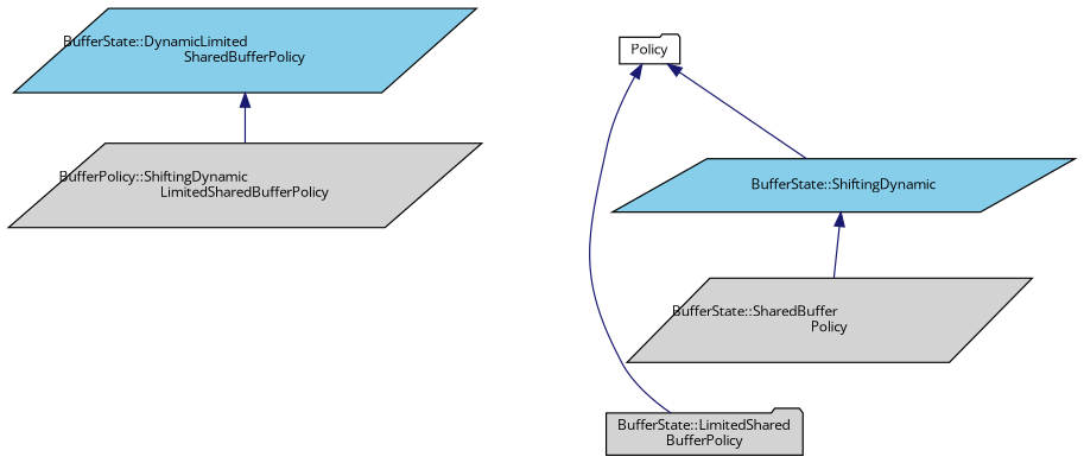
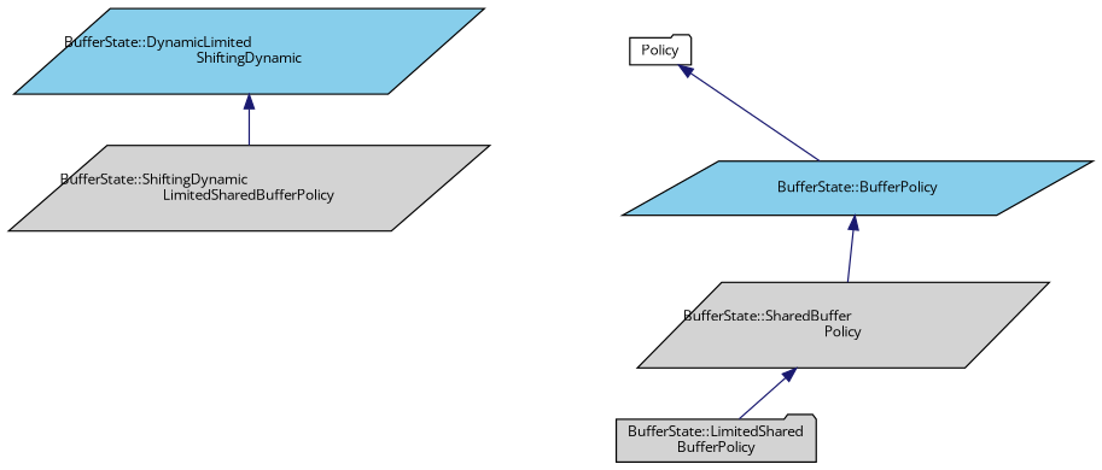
  digraph {
    fontname="Open Sans"
    node [color=black fillcolor=lightgrey fontname="Open Sans" fontsize=10 shape=parallelogram style=filled]
    edge [color=midnightblue dir=back fontname="Open Sans" fontsize=10 labelfontname=FreeSans labelfontsize=10 style=solid]
-   n1 [fontcolor=black height=0.2 label="BufferPolicy::ShiftingDynamic\lLimitedSharedBufferPolicy" width=0.4]
-   n2 [fillcolor=skyblue height=0.2 label="BufferState::DynamicLimited\lSharedBufferPolicy" width=0.4]
+   n1 [fontcolor=black height=0.2 label="BufferState::ShiftingDynamic\lLimitedSharedBufferPolicy" width=0.4]
+   n2 [fillcolor=skyblue height=0.2 label="BufferState::DynamicLimited\lShiftingDynamic" width=0.4]
    n3 [height=0.2 label="BufferState::LimitedShared\lBufferPolicy" shape=folder width=0.4]
    n4 [height=0.2 label="BufferState::SharedBuffer\lPolicy" width=0.4]
-   n5 [fillcolor=skyblue height=0.2 label="BufferState::ShiftingDynamic" width=0.4]
+   n5 [fillcolor=skyblue height=0.2 label="BufferState::BufferPolicy" width=0.4]
    n6 [fillcolor=white height=0.2 label=Policy shape=folder width=0.4]
    n2 -> n1
-   n6 -> n3
+   n4 -> n3
    n5 -> n4
    n6 -> n5
  }
